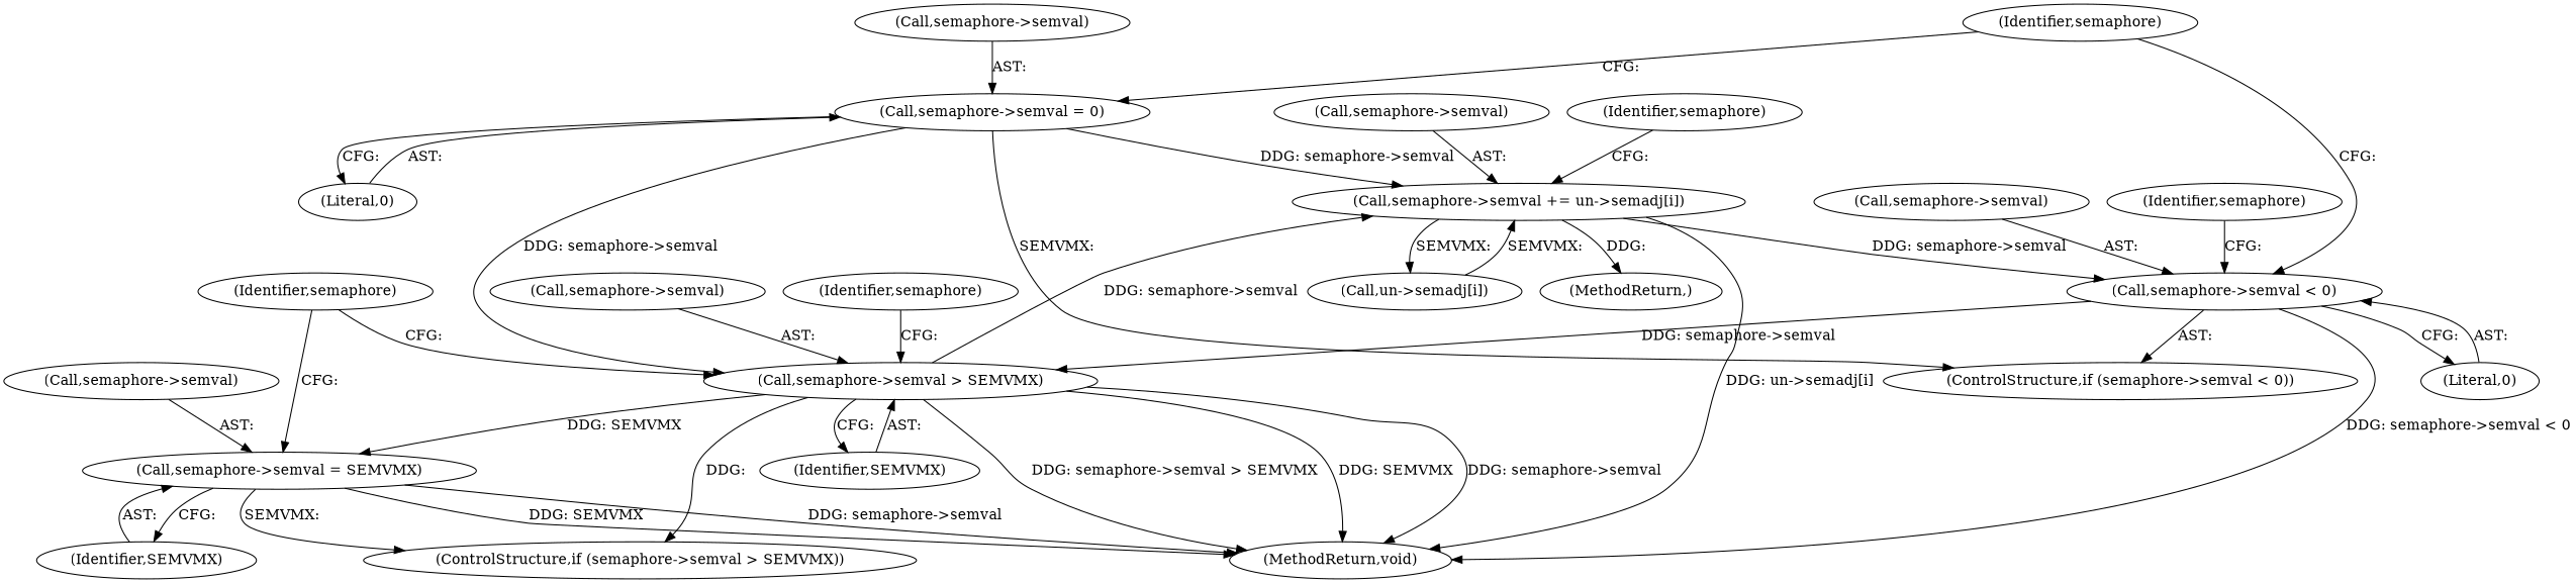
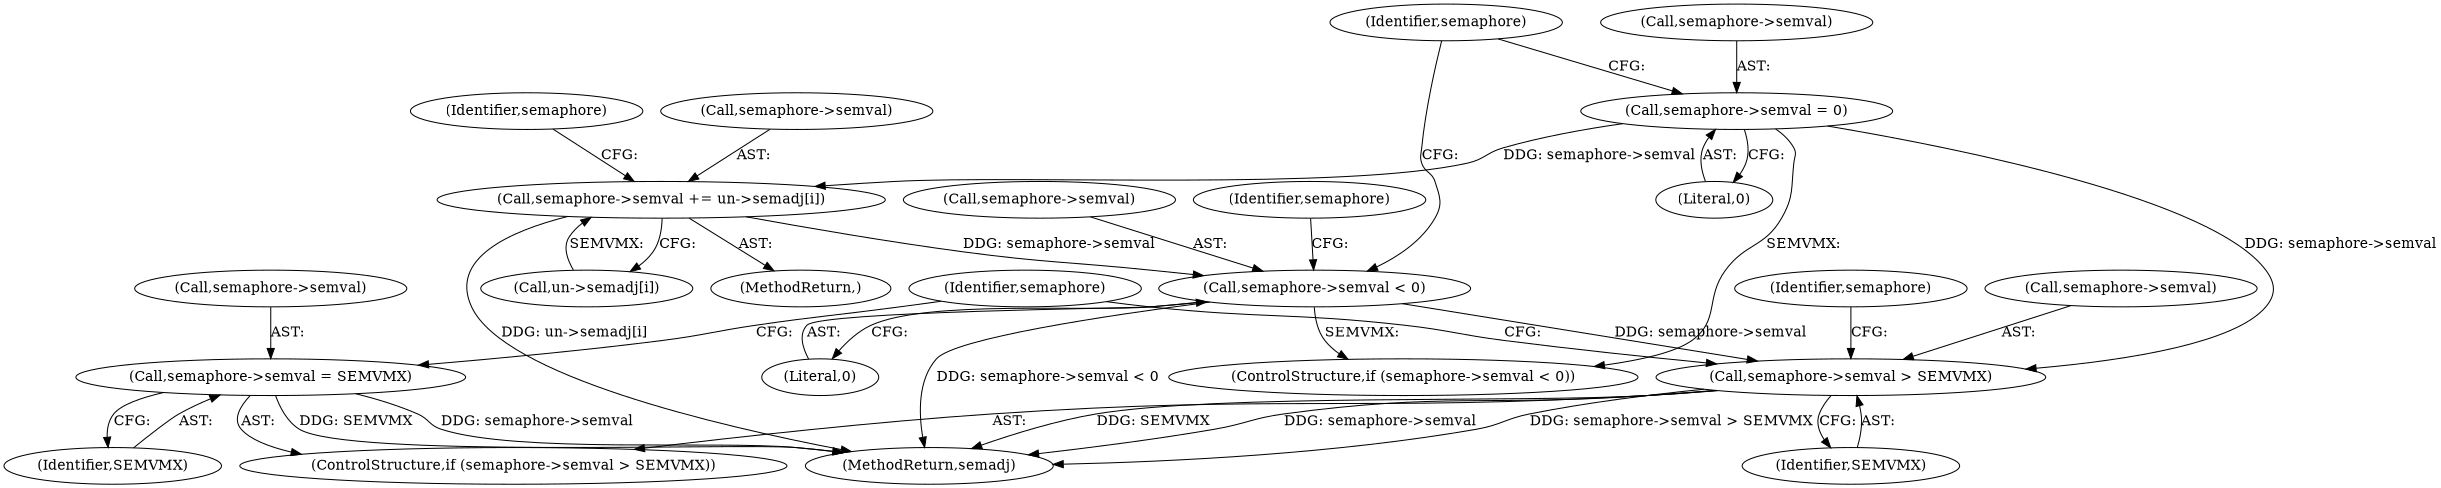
  digraph {
    fontname="DejaVu Serif"
    node [fontname="DejaVu Serif"]
    edge [fontname="DejaVu Serif"]
    n1 [label="(Call,semaphore->semval += un->semadj[i])"]
    n2 [label="(Call,semaphore->semval < 0)"]
-   n3 [label="(MethodReturn,void)"]
+   n3 [label="(MethodReturn,semadj)"]
    n4 [label="(Call,un->semadj[i])"]
    n5 [label="(MethodReturn,)"]
    n6 [label="(Call,semaphore->semval > SEMVMX)"]
    n7 [label="(ControlStructure,if (semaphore->semval < 0))"]
    n8 [label="(Literal,0)"]
    n9 [label="(Call,semaphore->semval = SEMVMX)"]
    n10 [label="(Identifier,SEMVMX)"]
    n11 [label="(ControlStructure,if (semaphore->semval > SEMVMX))"]
    n12 [label="(Identifier,SEMVMX)"]
    n13 [label="(Call,semaphore->semval = 0)"]
    n14 [label="(Literal,0)"]
    n15 [label="(Call,semaphore->semval)"]
    n16 [label="(Call,semaphore->semval)"]
    n17 [label="(Call,semaphore->semval)"]
    n18 [label="(Call,semaphore->semval)"]
    n19 [label="(Call,semaphore->semval)"]
    n20 [label="(Identifier,semaphore)"]
    n21 [label="(Identifier,semaphore)"]
    n22 [label="(Identifier,semaphore)"]
    n23 [label="(Identifier,semaphore)"]
    n24 [label="(Identifier,semaphore)"]
    n1 -> n2 [label="DDG: semaphore->semval"]
    n1 -> n3 [label="DDG: un->semadj[i]"]
-   n1 -> n4 [label="SEMVMX: "]
-   n1 -> n5 [label="DDG: "]
+   n1 -> n4 [label="CFG: "]
+   n1 -> n5 [label="AST: "]
    n2 -> n3 [label="DDG: semaphore->semval < 0"]
    n2 -> n6 [label="DDG: semaphore->semval"]
-   n2 -> n7 [label="AST: "]
+   n2 -> n7 [label="SEMVMX: "]
    n2 -> n8 [label="CFG: "]
    n4 -> n1 [label="SEMVMX: "]
-   n6 -> n1 [label="DDG: semaphore->semval"]
    n6 -> n3 [label="DDG: semaphore->semval"]
    n6 -> n3 [label="DDG: semaphore->semval > SEMVMX"]
    n6 -> n3 [label="DDG: SEMVMX"]
-   n6 -> n9 [label="DDG: SEMVMX"]
    n6 -> n10 [label="CFG: "]
-   n6 -> n11 [label="DDG: "]
+   n6 -> n11 [label="AST: "]
    n8 -> n2 [label="AST: "]
    n9 -> n3 [label="DDG: semaphore->semval"]
    n9 -> n3 [label="DDG: SEMVMX"]
-   n9 -> n11 [label="SEMVMX: "]
+   n9 -> n11 [label="AST: "]
    n9 -> n12 [label="CFG: "]
    n10 -> n6 [label="AST: "]
    n12 -> n9 [label="AST: "]
    n13 -> n1 [label="DDG: semaphore->semval"]
    n13 -> n6 [label="DDG: semaphore->semval"]
    n13 -> n7 [label="SEMVMX: "]
    n13 -> n14 [label="CFG: "]
    n14 -> n13 [label="AST: "]
    n15 -> n2 [label="AST: "]
    n16 -> n13 [label="AST: "]
    n17 -> n1 [label="AST: "]
    n18 -> n9 [label="AST: "]
    n19 -> n6 [label="AST: "]
    n20 -> n6 [label="CFG: "]
    n21 -> n2 [label="CFG: "]
    n22 -> n6 [label="CFG: "]
    n22 -> n9 [label="CFG: "]
    n23 -> n2 [label="CFG: "]
    n23 -> n13 [label="CFG: "]
    n24 -> n1 [label="CFG: "]
  }
